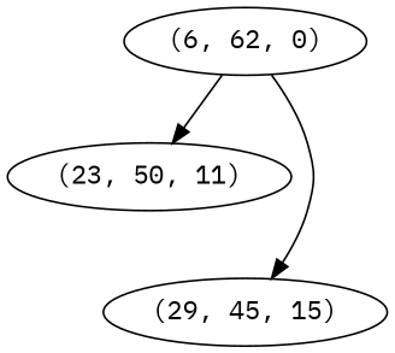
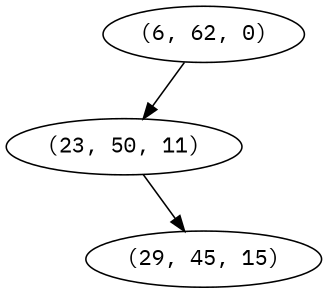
  digraph {
    fontname="IBM Plex Mono"
    node [fontname="IBM Plex Mono"]
    edge [fontname="IBM Plex Mono"]
    n1 [label="(6, 62, 0)"]
    "(23, 50, 11)"
    "(29, 45, 15)"
    n1 -> "(23, 50, 11)"
-   n1 -> "(29, 45, 15)"
+   "(23, 50, 11)" -> "(29, 45, 15)"
  }
